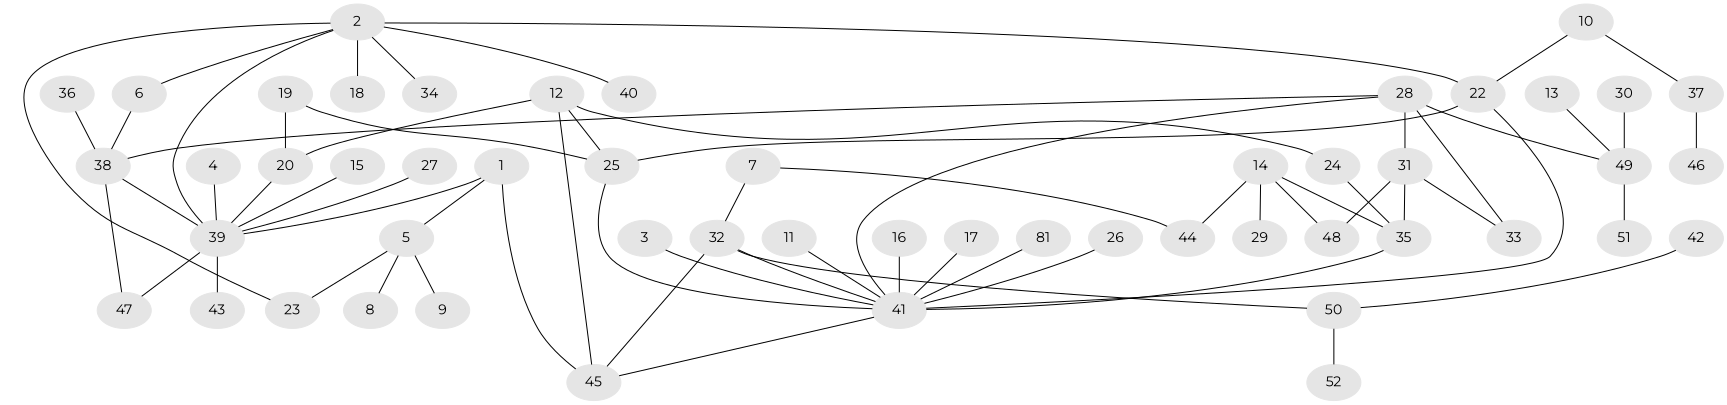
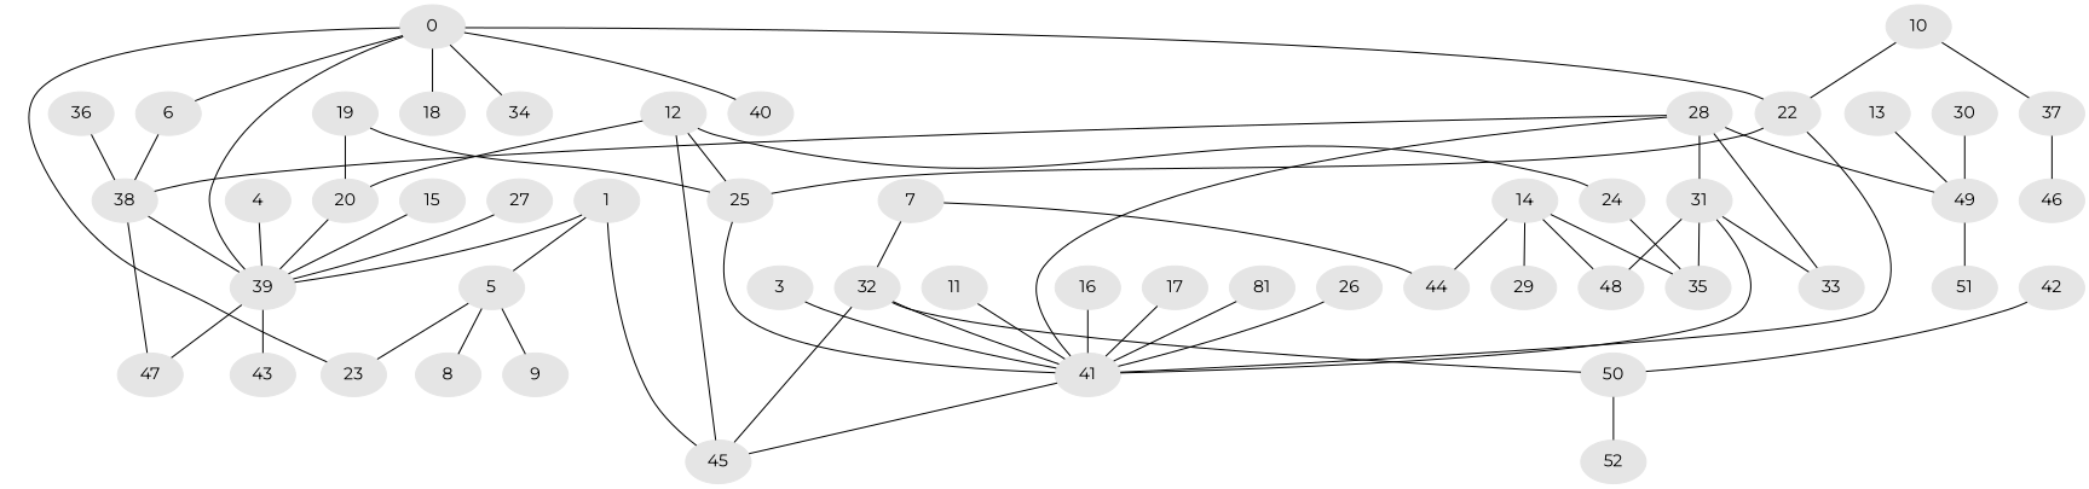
  graph {
    fontname=Montserrat
    node [color=gray90 fontname=Montserrat style=filled]
    edge [fontname=Montserrat weight=1.0]
    1
    5
    39
    45
    23
    8
    9
    47
    43
-   2
+   2 [label=0]
    6
    18
    22
    34
    40
    38
    41
    25
    3
    4
    7
    32
    44
    50
    10
    37
    46
    11
    12
    20
    24
    35
    13
    49
    51
    14
    29
    48
    15
    16
    17
    19
    n43 [label=81]
    26
    27
    28
    31
    33
    30
    52
    36
    42
    1 -- 5
    1 -- 39
    1 -- 45
    5 -- 23
    5 -- 8
    5 -- 9
    39 -- 47
    39 -- 43
    2 -- 39
    2 -- 23
    2 -- 6
    2 -- 18
    2 -- 22
    2 -- 34
    2 -- 40
    6 -- 38
    22 -- 41
    22 -- 25
    38 -- 39
    38 -- 47
    41 -- 45
    25 -- 41
    3 -- 41
    4 -- 39
    7 -- 32
    7 -- 44
    32 -- 45
    32 -- 41
    32 -- 50
    50 -- 52
    10 -- 22
    10 -- 37
    37 -- 46
    11 -- 41
    12 -- 45
    12 -- 25
    12 -- 20
    12 -- 24
    20 -- 39
    24 -- 35
-   35 -- 41
+   31 -- 41
    13 -- 49
    49 -- 51
    14 -- 44
    14 -- 35
    14 -- 29
    14 -- 48
    15 -- 39
    16 -- 41
    17 -- 41
    19 -- 25
    19 -- 20
    n43 -- 41
    26 -- 41
    27 -- 39
    28 -- 38
    28 -- 41
    28 -- 49
    28 -- 31
    28 -- 33
    31 -- 35
    31 -- 48
    31 -- 33
    30 -- 49
    36 -- 38
    42 -- 50
  }
